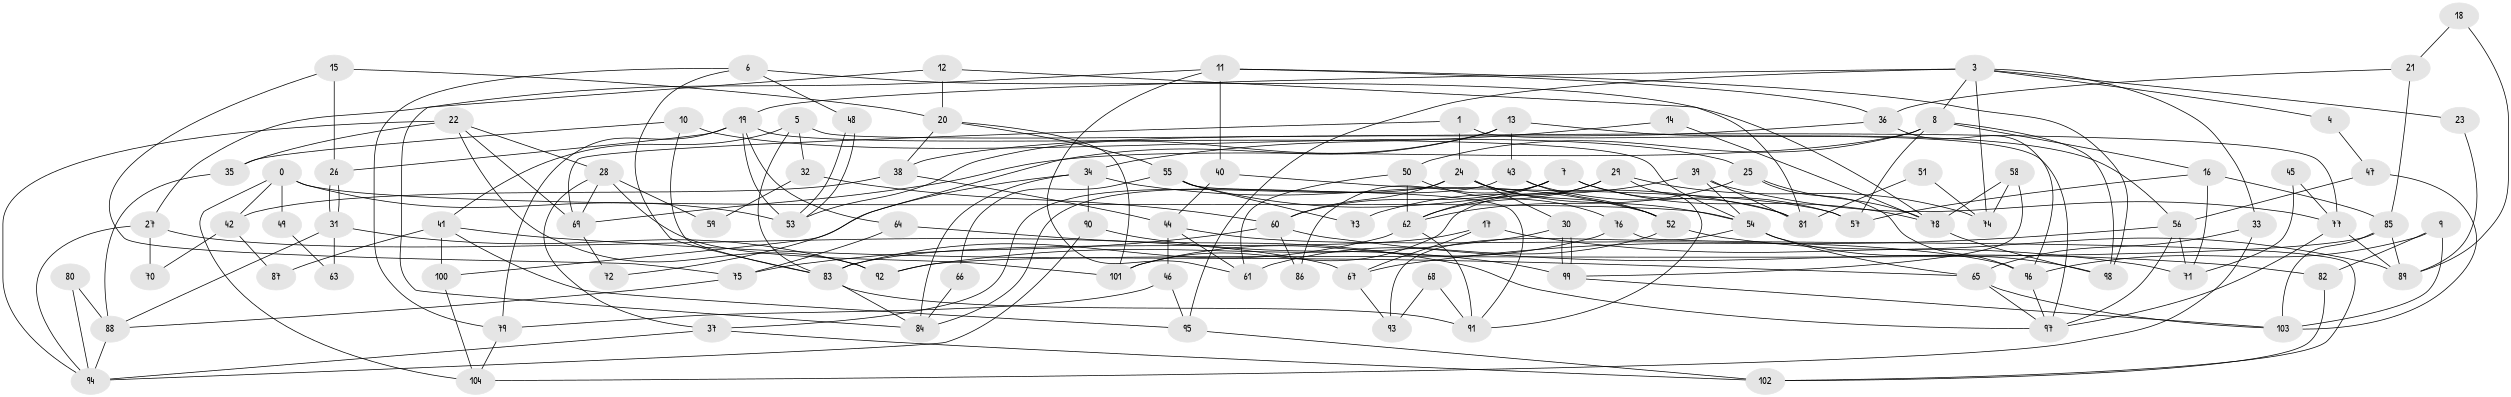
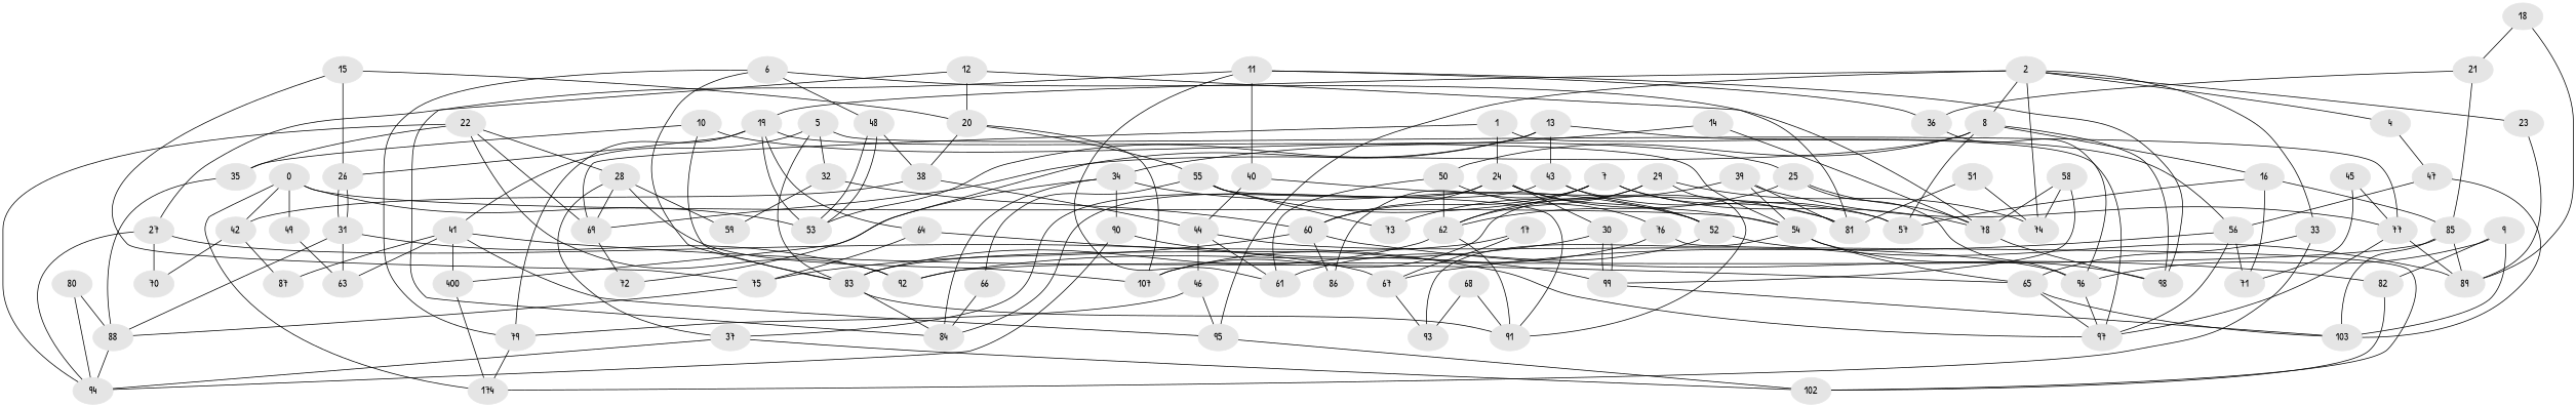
  graph {
    fontname="Patrick Hand"
    node [color=gray90 fontname="Patrick Hand" style=filled]
    edge [fontname="Patrick Hand"]
    1
    24
    69
    97
    54
    60
    30
    37
    52
    72
-   2 [label=3]
+   2
    4
    8
    19
    23
    33
    74
    95
    47
    16
    50
    57
    98
    53
    79
    26
    64
    89
-   104
+   104 [label=174]
    65
    102
    n32 [label=0]
    42
    49
    70
    87
    63
    93
    103
    56
    5
    32
    41
    77
    83
    59
-   100
+   100 [label=400]
    84
    91
    6
    48
    78
    7
    62
    81
    86
    82
    75
    71
    85
    61
    76
    9
    96
    10
    25
    35
    88
    11
    27
    36
    40
    67
    94
    38
    44
    12
    20
    55
-   101
+   101 [label=107]
    13
    43
    14
    34
    90
    15
    31
    92
    17
    18
    21
    73
    66
    22
    28
    99
    46
    29
    39
    45
    51
    58
    68
    80
    1 -- 24
    1 -- 69
    1 -- 97
    24 -- 54
    24 -- 60
    24 -- 30
    24 -- 37
    24 -- 52
    69 -- 72
    54 -- 98
    54 -- 65
    54 -- 93
    60 -- 86
    60 -- 82
    60 -- 75
    30 -- 92
    30 -- 99
    30 -- 99
    37 -- 102
    37 -- 94
    52 -- 89
    52 -- 61
    2 -- 4
    2 -- 8
    2 -- 19
    2 -- 23
    2 -- 33
    2 -- 74
    2 -- 95
    4 -- 47
    8 -- 69
    8 -- 16
    8 -- 50
    8 -- 57
    8 -- 98
    19 -- 54
    19 -- 53
    19 -- 79
    19 -- 26
    19 -- 64
    23 -- 89
    33 -- 104
    33 -- 65
    95 -- 102
    47 -- 103
    47 -- 56
    16 -- 57
    16 -- 71
    16 -- 85
    50 -- 62
    50 -- 61
    50 -- 76
    79 -- 104
    26 -- 31
    26 -- 31
    64 -- 97
    64 -- 75
    65 -- 97
    65 -- 103
    n32 -- 54
    n32 -- 53
    n32 -- 104
    n32 -- 42
    n32 -- 49
    42 -- 70
    42 -- 87
    49 -- 63
    56 -- 97
    56 -- 71
    56 -- 67
    5 -- 32
    5 -- 41
    5 -- 77
    5 -- 83
    32 -- 60
    32 -- 59
    41 -- 95
    41 -- 65
    41 -- 87
+   41 -- 63
    41 -- 100
    77 -- 97
    77 -- 89
    83 -- 84
    83 -- 91
    100 -- 104
    6 -- 79
    6 -- 83
    6 -- 48
    6 -- 78
    48 -- 53
    48 -- 53
    78 -- 98
    7 -- 60
    7 -- 78
    7 -- 62
    7 -- 81
    7 -- 86
    62 -- 83
    62 -- 91
    82 -- 102
    75 -- 88
    85 -- 89
    85 -- 103
    85 -- 92
    76 -- 102
    76 -- 101
    9 -- 103
    9 -- 82
    9 -- 96
    96 -- 97
    10 -- 83
    10 -- 25
    10 -- 35
    25 -- 78
    25 -- 62
    25 -- 96
    35 -- 88
    88 -- 94
    11 -- 98
    11 -- 61
    11 -- 27
    11 -- 36
    11 -- 40
    27 -- 70
    27 -- 67
    27 -- 94
    36 -- 96
-   36 -- 38
+   48 -- 38
    40 -- 57
    40 -- 44
    67 -- 93
    38 -- 42
    38 -- 44
    44 -- 61
    44 -- 96
    44 -- 46
    12 -- 84
    12 -- 81
    12 -- 20
    20 -- 38
    20 -- 55
    20 -- 101
    55 -- 91
    55 -- 81
    55 -- 73
    55 -- 66
    13 -- 72
    13 -- 53
    13 -- 56
    13 -- 43
    43 -- 52
    43 -- 57
    43 -- 84
    14 -- 78
    14 -- 34
    34 -- 52
    34 -- 100
    34 -- 84
    34 -- 90
    90 -- 94
    90 -- 99
    15 -- 26
    15 -- 75
    15 -- 20
    31 -- 63
    31 -- 88
    31 -- 92
    17 -- 83
-   17 -- 71
    17 -- 67
    18 -- 89
    18 -- 21
    21 -- 85
    21 -- 36
    66 -- 84
    22 -- 69
    22 -- 35
    22 -- 94
    22 -- 92
    22 -- 28
    28 -- 69
    28 -- 37
    28 -- 59
    28 -- 101
    99 -- 103
    46 -- 95
    46 -- 79
    29 -- 74
    29 -- 91
    29 -- 62
    29 -- 101
    39 -- 54
    39 -- 77
    39 -- 81
    39 -- 73
    45 -- 77
    45 -- 71
    51 -- 74
    51 -- 81
    58 -- 74
    58 -- 78
    58 -- 99
    68 -- 93
    68 -- 91
    80 -- 88
    80 -- 94
  }
